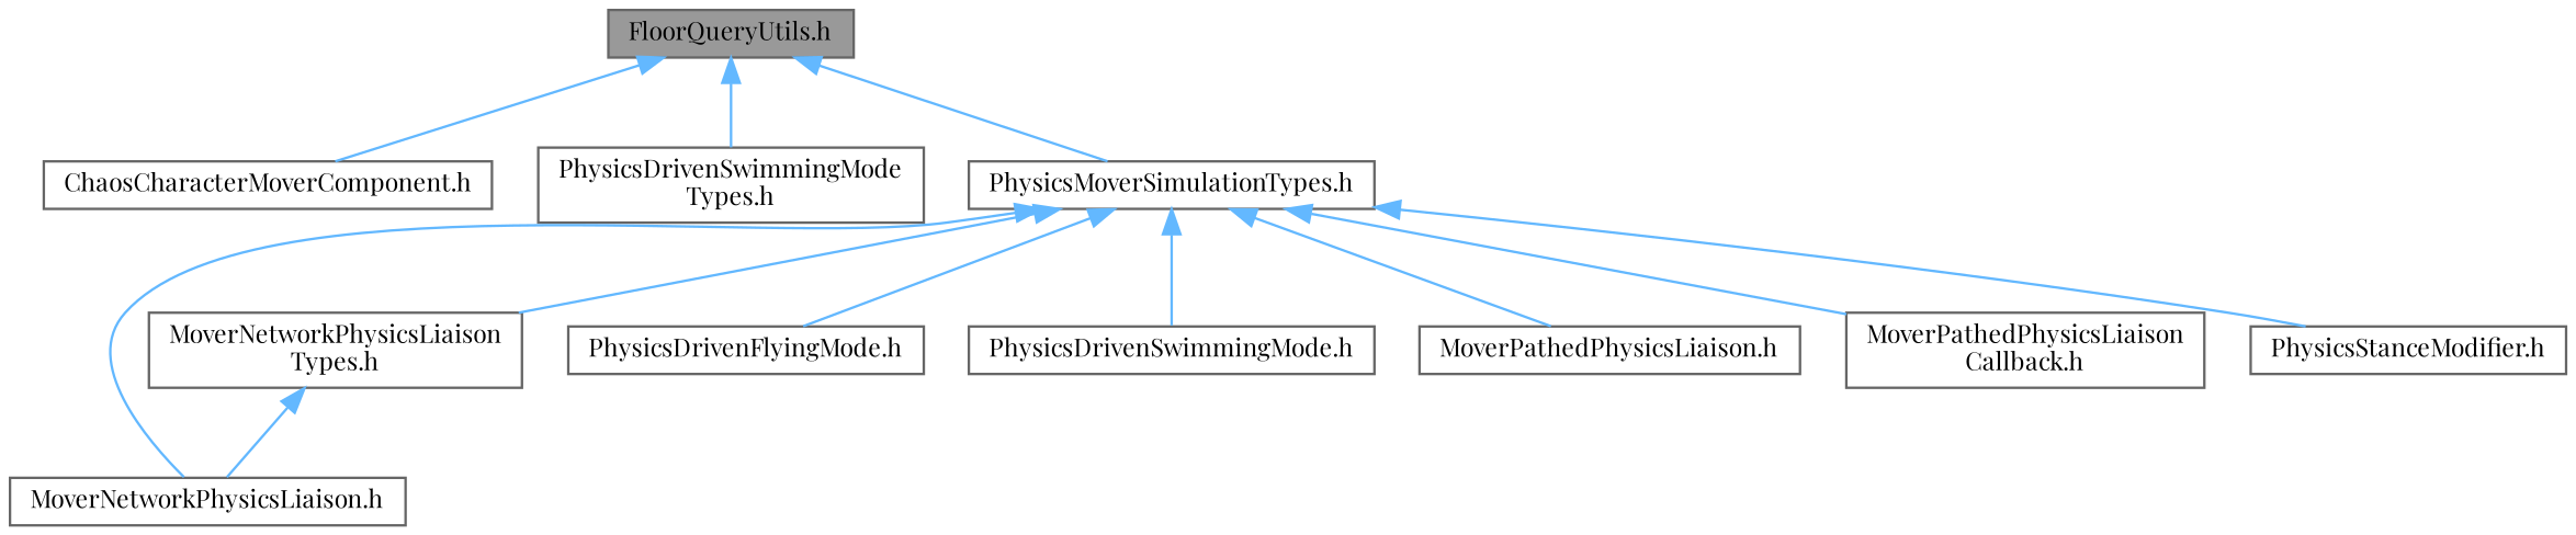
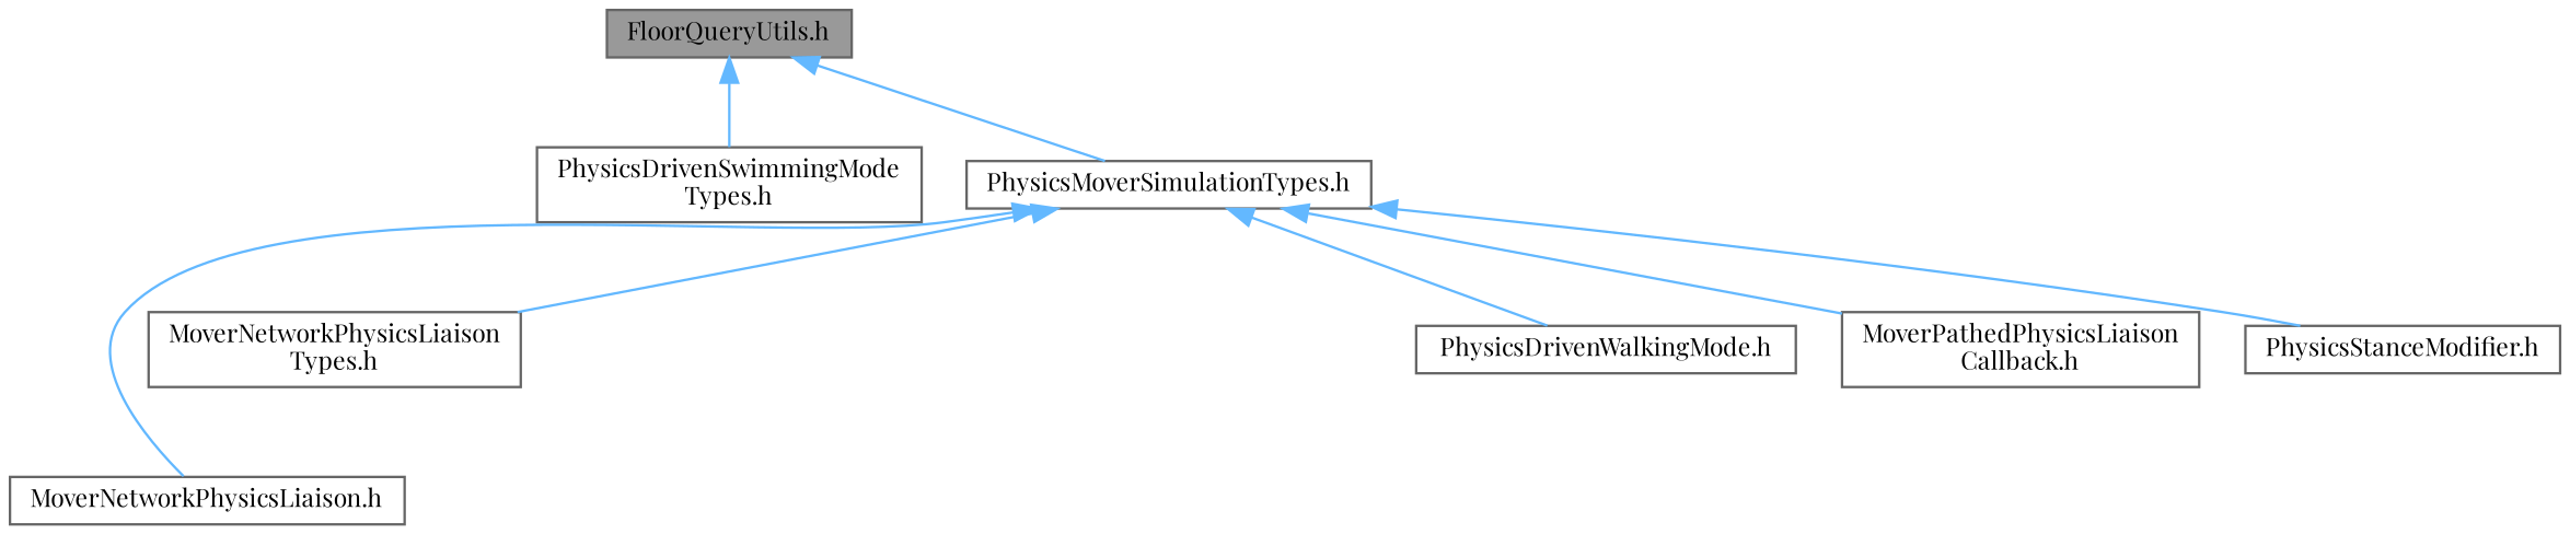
  digraph {
    fontname="Playfair Display"
    node [color=grey40 fillcolor=white fontname="Playfair Display" fontsize=10 shape=box style=filled]
    edge [color=steelblue1 dir=back fontname="Playfair Display" fontsize=10 labelfontname=Helvetica labelfontsize=10 style=solid]
    n1 [color=gray40 fillcolor=grey60 fontcolor=black height=0.2 label="FloorQueryUtils.h" width=0.4]
-   n2 [height=0.2 label="ChaosCharacterMoverComponent.h" width=0.4]
    n3 [height=0.2 label="PhysicsDrivenSwimmingMode\lTypes.h" width=0.4]
    n4 [height=0.2 label="PhysicsMoverSimulationTypes.h" width=0.4]
    n5 [height=0.2 label="MoverNetworkPhysicsLiaison.h" width=0.4]
    n6 [height=0.2 label="MoverNetworkPhysicsLiaison\lTypes.h" width=0.4]
-   n7 [height=0.2 label="PhysicsDrivenFlyingMode.h" width=0.4]
-   n8 [height=0.2 label="PhysicsDrivenSwimmingMode.h" width=0.4]
-   n9 [height=0.2 label="MoverPathedPhysicsLiaison.h" width=0.4]
+   n9 [height=0.2 label="PhysicsDrivenWalkingMode.h" width=0.4]
    n10 [height=0.2 label="MoverPathedPhysicsLiaison\lCallback.h" width=0.4]
    n11 [height=0.2 label="PhysicsStanceModifier.h" width=0.4]
-   n1 -> n2
    n1 -> n3
    n1 -> n4
    n4 -> n5
    n4 -> n6
-   n4 -> n7
-   n4 -> n8
    n4 -> n9
    n4 -> n10
    n4 -> n11
-   n6 -> n5
  }
